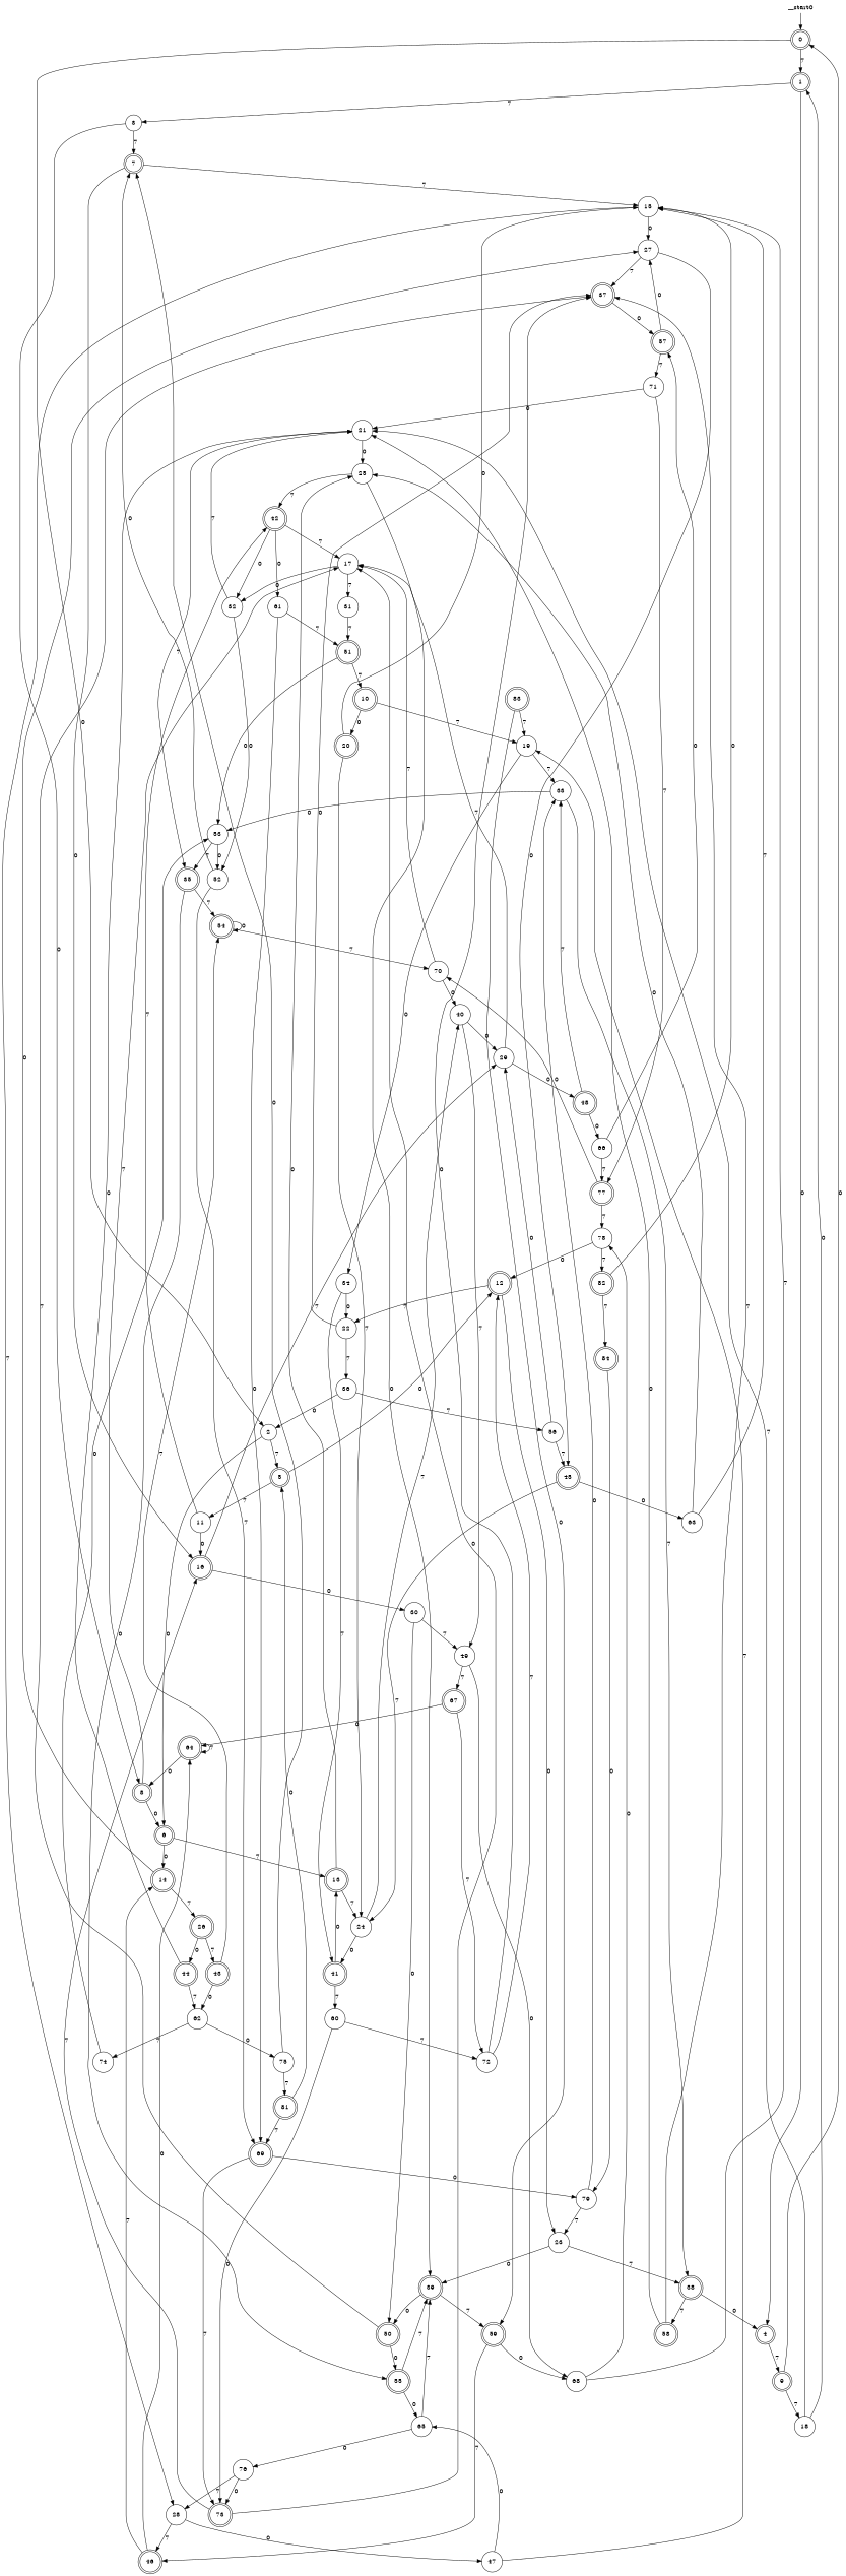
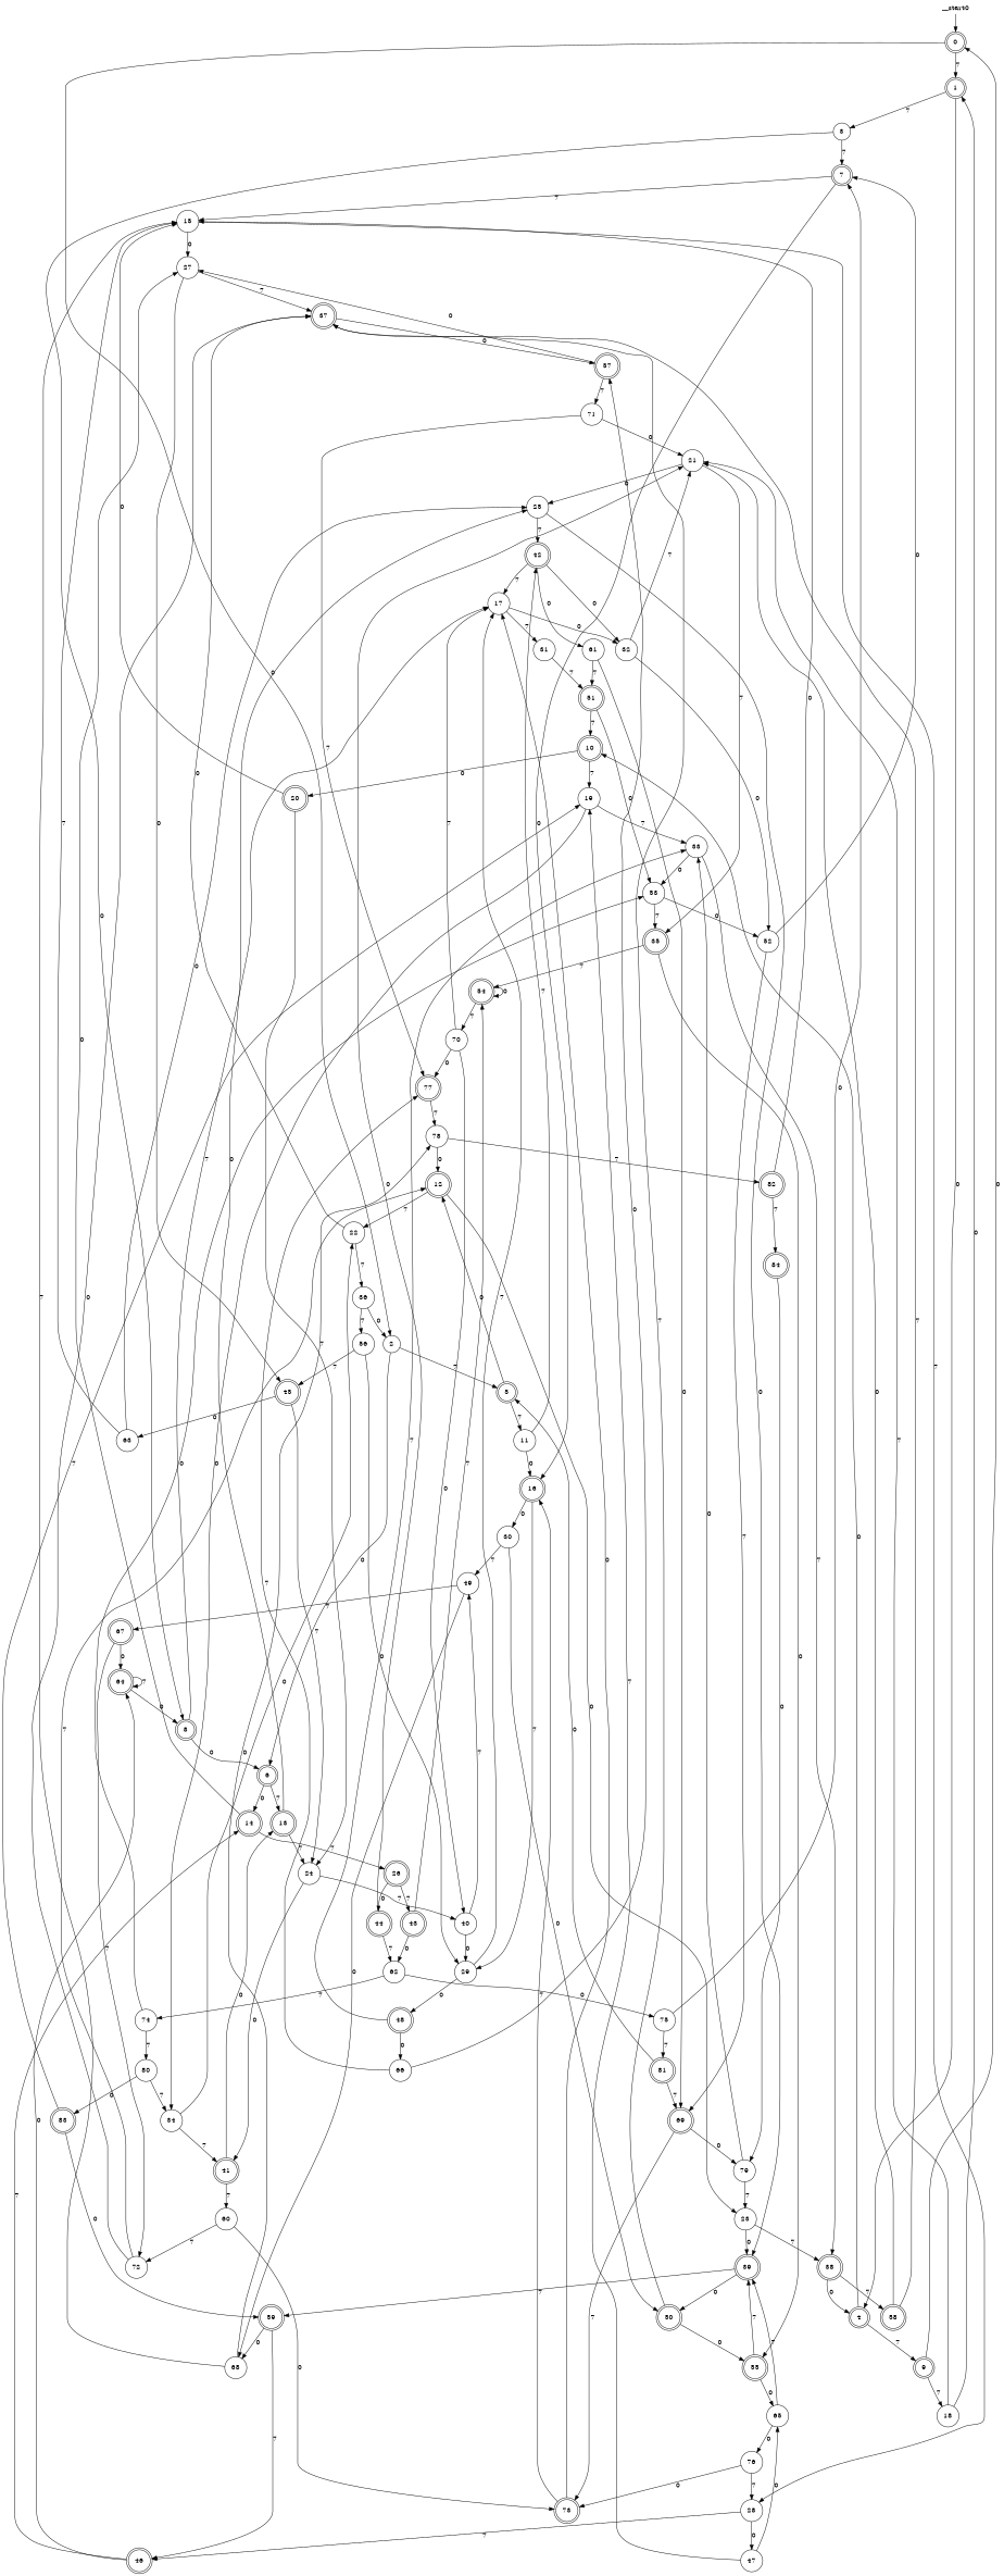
  digraph {
    node [shape=circle]
    n1 [label=0 shape=doublecircle]
    n2 [label=1 shape=doublecircle]
    n3 [label=2]
    n4 [label=3]
    n5 [label=4 shape=doublecircle]
    n6 [label=5 shape=doublecircle]
    n7 [label=6 shape=doublecircle]
    n8 [label=7 shape=doublecircle]
    n9 [label=8 shape=doublecircle]
    n10 [label=9 shape=doublecircle]
    n11 [label=10 shape=doublecircle]
    n12 [label=11]
    n13 [label=12 shape=doublecircle]
    n14 [label=13 shape=doublecircle]
    n15 [label=14 shape=doublecircle]
    n16 [label=15]
    n17 [label=16 shape=doublecircle]
    n18 [label=17]
    n19 [label=18]
    n20 [label=19]
    n21 [label=20 shape=doublecircle]
    n22 [label=42 shape=doublecircle]
    n23 [label=22]
    n24 [label=23]
    n25 [label=24]
    n26 [label=25]
    n27 [label=26 shape=doublecircle]
    n28 [label=27]
    n29 [label=28]
    n30 [label=29]
    n31 [label=30]
    n32 [label=31]
    n33 [label=32]
    n34 [label=21]
    n35 [label=33]
    n36 [label=34]
    n37 [label=35 shape=doublecircle]
    n38 [label=36]
    n39 [label=37 shape=doublecircle]
    n40 [label=38 shape=doublecircle]
    n41 [label=39 shape=doublecircle]
    n42 [label=40]
    n43 [label=41 shape=doublecircle]
    n44 [label=43 shape=doublecircle]
    n45 [label=44 shape=doublecircle]
    n46 [label=45 shape=doublecircle]
    n47 [label=46 shape=doublecircle]
    n48 [label=47]
    n49 [label=48 shape=doublecircle]
    n50 [label=49]
    n51 [label=50 shape=doublecircle]
    n52 [label=51 shape=doublecircle]
    n53 [label=52]
    n54 [label=53]
    n55 [label=54 shape=doublecircle]
    n56 [label=55 shape=doublecircle]
    n57 [label=56]
    n58 [label=57 shape=doublecircle]
    n59 [label=58 shape=doublecircle]
    n60 [label=59 shape=doublecircle]
    n61 [label=60]
    n62 [label=61]
    n63 [label=62]
    n64 [label=63]
    n65 [label=64 shape=doublecircle]
    n66 [label=65]
    n67 [label=66]
    n68 [label=67 shape=doublecircle]
    n69 [label=68]
    n70 [label=69 shape=doublecircle]
    n71 [label=70]
    n72 [label=71]
    n73 [label=72]
    n74 [label=73 shape=doublecircle]
    n75 [label=74]
    n76 [label=75]
    n77 [label=76]
    n78 [label=77 shape=doublecircle]
    n79 [label=78]
    n80 [label=79]
+   n81 [label=80]
    n82 [label=81 shape=doublecircle]
    n83 [label=82 shape=doublecircle]
    n84 [label=83 shape=doublecircle]
    n85 [label=84 shape=doublecircle]
    __start0 [height=0 shape=none width=0]
    n1 -> n2 [label=7]
    n1 -> n3 [label=0]
    n2 -> n4 [label=7]
    n2 -> n5 [label=0]
    n3 -> n6 [label=7]
    n3 -> n7 [label=0]
    n4 -> n8 [label=7]
    n4 -> n9 [label=0]
    n5 -> n10 [label=7]
+   n5 -> n11 [label=0]
    n6 -> n12 [label=7]
    n6 -> n13 [label=0]
    n7 -> n14 [label=7]
    n7 -> n15 [label=0]
    n8 -> n16 [label=7]
    n8 -> n17 [label=0]
    n9 -> n7 [label=0]
    n9 -> n18 [label=7]
    n10 -> n1 [label=0]
    n10 -> n19 [label=7]
    n11 -> n20 [label=7]
    n11 -> n21 [label=0]
    n12 -> n17 [label=0]
    n12 -> n22 [label=7]
    n13 -> n23 [label=7]
    n13 -> n24 [label=0]
    n14 -> n25 [label=7]
    n14 -> n26 [label=0]
    n15 -> n27 [label=7]
    n15 -> n28 [label=0]
    n16 -> n28 [label=0]
    n16 -> n29 [label=7]
    n17 -> n30 [label=7]
    n17 -> n31 [label=0]
    n18 -> n32 [label=7]
    n18 -> n33 [label=0]
    n19 -> n2 [label=0]
    n19 -> n34 [label=7]
    n20 -> n35 [label=7]
    n20 -> n36 [label=0]
    n21 -> n16 [label=0]
    n21 -> n25 [label=7]
    n22 -> n18 [label=7]
    n22 -> n33 [label=0]
    n22 -> n62 [label=0]
    n23 -> n38 [label=7]
    n23 -> n39 [label=0]
    n24 -> n40 [label=7]
    n24 -> n41 [label=0]
    n25 -> n42 [label=7]
    n25 -> n43 [label=0]
    n26 -> n22 [label=7]
    n26 -> n41 [label=0]
    n27 -> n44 [label=7]
    n27 -> n45 [label=0]
    n28 -> n39 [label=7]
    n28 -> n46 [label=0]
    n29 -> n47 [label=7]
    n29 -> n48 [label=0]
    n30 -> n18 [label=7]
    n30 -> n49 [label=0]
    n31 -> n50 [label=7]
    n31 -> n51 [label=0]
    n32 -> n52 [label=7]
    n33 -> n34 [label=7]
    n33 -> n53 [label=0]
    n34 -> n26 [label=0]
    n34 -> n37 [label=7]
    n35 -> n40 [label=7]
    n35 -> n54 [label=0]
    n36 -> n23 [label=0]
    n36 -> n43 [label=7]
    n37 -> n55 [label=7]
    n37 -> n56 [label=0]
    n38 -> n3 [label=0]
    n38 -> n57 [label=7]
    n39 -> n58 [label=0]
    n40 -> n5 [label=0]
    n40 -> n59 [label=7]
    n41 -> n51 [label=0]
    n41 -> n60 [label=7]
    n42 -> n30 [label=0]
    n42 -> n50 [label=7]
    n43 -> n14 [label=0]
    n43 -> n61 [label=7]
    n44 -> n55 [label=7]
    n44 -> n63 [label=0]
    n45 -> n34 [label=0]
    n45 -> n63 [label=7]
    n46 -> n25 [label=7]
    n46 -> n64 [label=0]
    n47 -> n15 [label=7]
    n47 -> n65 [label=0]
    n48 -> n20 [label=7]
    n48 -> n66 [label=0]
    n49 -> n35 [label=7]
    n49 -> n67 [label=0]
    n50 -> n68 [label=7]
    n50 -> n69 [label=0]
    n51 -> n39 [label=7]
    n51 -> n56 [label=0]
    n52 -> n11 [label=7]
    n52 -> n54 [label=0]
    n53 -> n8 [label=0]
    n53 -> n70 [label=7]
    n54 -> n37 [label=7]
    n54 -> n53 [label=0]
    n55 -> n55 [label=0]
    n55 -> n71 [label=7]
    n56 -> n41 [label=7]
    n56 -> n66 [label=0]
    n57 -> n30 [label=0]
    n57 -> n46 [label=7]
    n58 -> n28 [label=0]
    n58 -> n72 [label=7]
    n59 -> n34 [label=0]
    n59 -> n39 [label=7]
    n60 -> n47 [label=7]
    n60 -> n69 [label=0]
    n61 -> n73 [label=7]
    n61 -> n74 [label=0]
    n62 -> n52 [label=7]
    n62 -> n70 [label=0]
    n63 -> n75 [label=7]
    n63 -> n76 [label=0]
    n64 -> n16 [label=7]
    n64 -> n26 [label=0]
    n65 -> n9 [label=0]
    n65 -> n65 [label=7]
    n66 -> n41 [label=7]
    n66 -> n77 [label=0]
    n67 -> n58 [label=0]
    n67 -> n78 [label=7]
    n68 -> n65 [label=0]
    n68 -> n73 [label=7]
    n69 -> n16 [label=7]
    n69 -> n79 [label=0]
    n70 -> n74 [label=7]
    n70 -> n80 [label=0]
    n71 -> n18 [label=7]
    n71 -> n42 [label=0]
    n72 -> n34 [label=0]
    n72 -> n78 [label=7]
    n73 -> n13 [label=7]
    n73 -> n39 [label=0]
    n74 -> n17 [label=7]
    n74 -> n18 [label=0]
    n75 -> n54 [label=0]
+   n75 -> n81 [label=7]
    n76 -> n8 [label=0]
    n76 -> n82 [label=7]
    n77 -> n29 [label=7]
    n77 -> n74 [label=0]
-   n78 -> n71 [label=0]
+   n71 -> n78 [label=0]
    n78 -> n79 [label=7]
    n79 -> n13 [label=0]
    n79 -> n83 [label=7]
    n80 -> n24 [label=7]
    n80 -> n35 [label=0]
+   n81 -> n36 [label=7]
+   n81 -> n84 [label=0]
    n82 -> n6 [label=0]
    n82 -> n70 [label=7]
    n83 -> n16 [label=0]
    n83 -> n85 [label=7]
    n84 -> n20 [label=7]
    n84 -> n60 [label=0]
    n85 -> n80 [label=0]
    __start0 -> n1
  }
